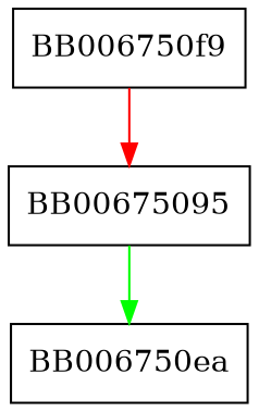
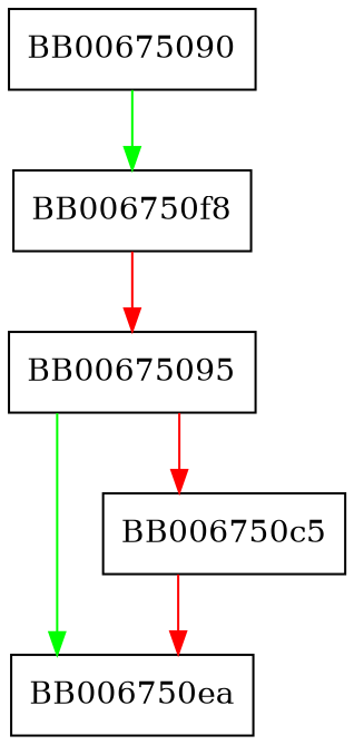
  digraph {
    splines=ortho
    node [shape=box]
    edge [color=red]
-   BB006750f8 [label=BB006750f9]
+   BB00675090
+   BB006750f8
    BB00675095
    BB006750ea
+   BB006750c5
+   BB00675090 -> BB006750f8 [color=green]
    BB006750f8 -> BB00675095
    BB00675095 -> BB006750ea [color=green]
+   BB00675095 -> BB006750c5
+   BB006750c5 -> BB006750ea
  }
